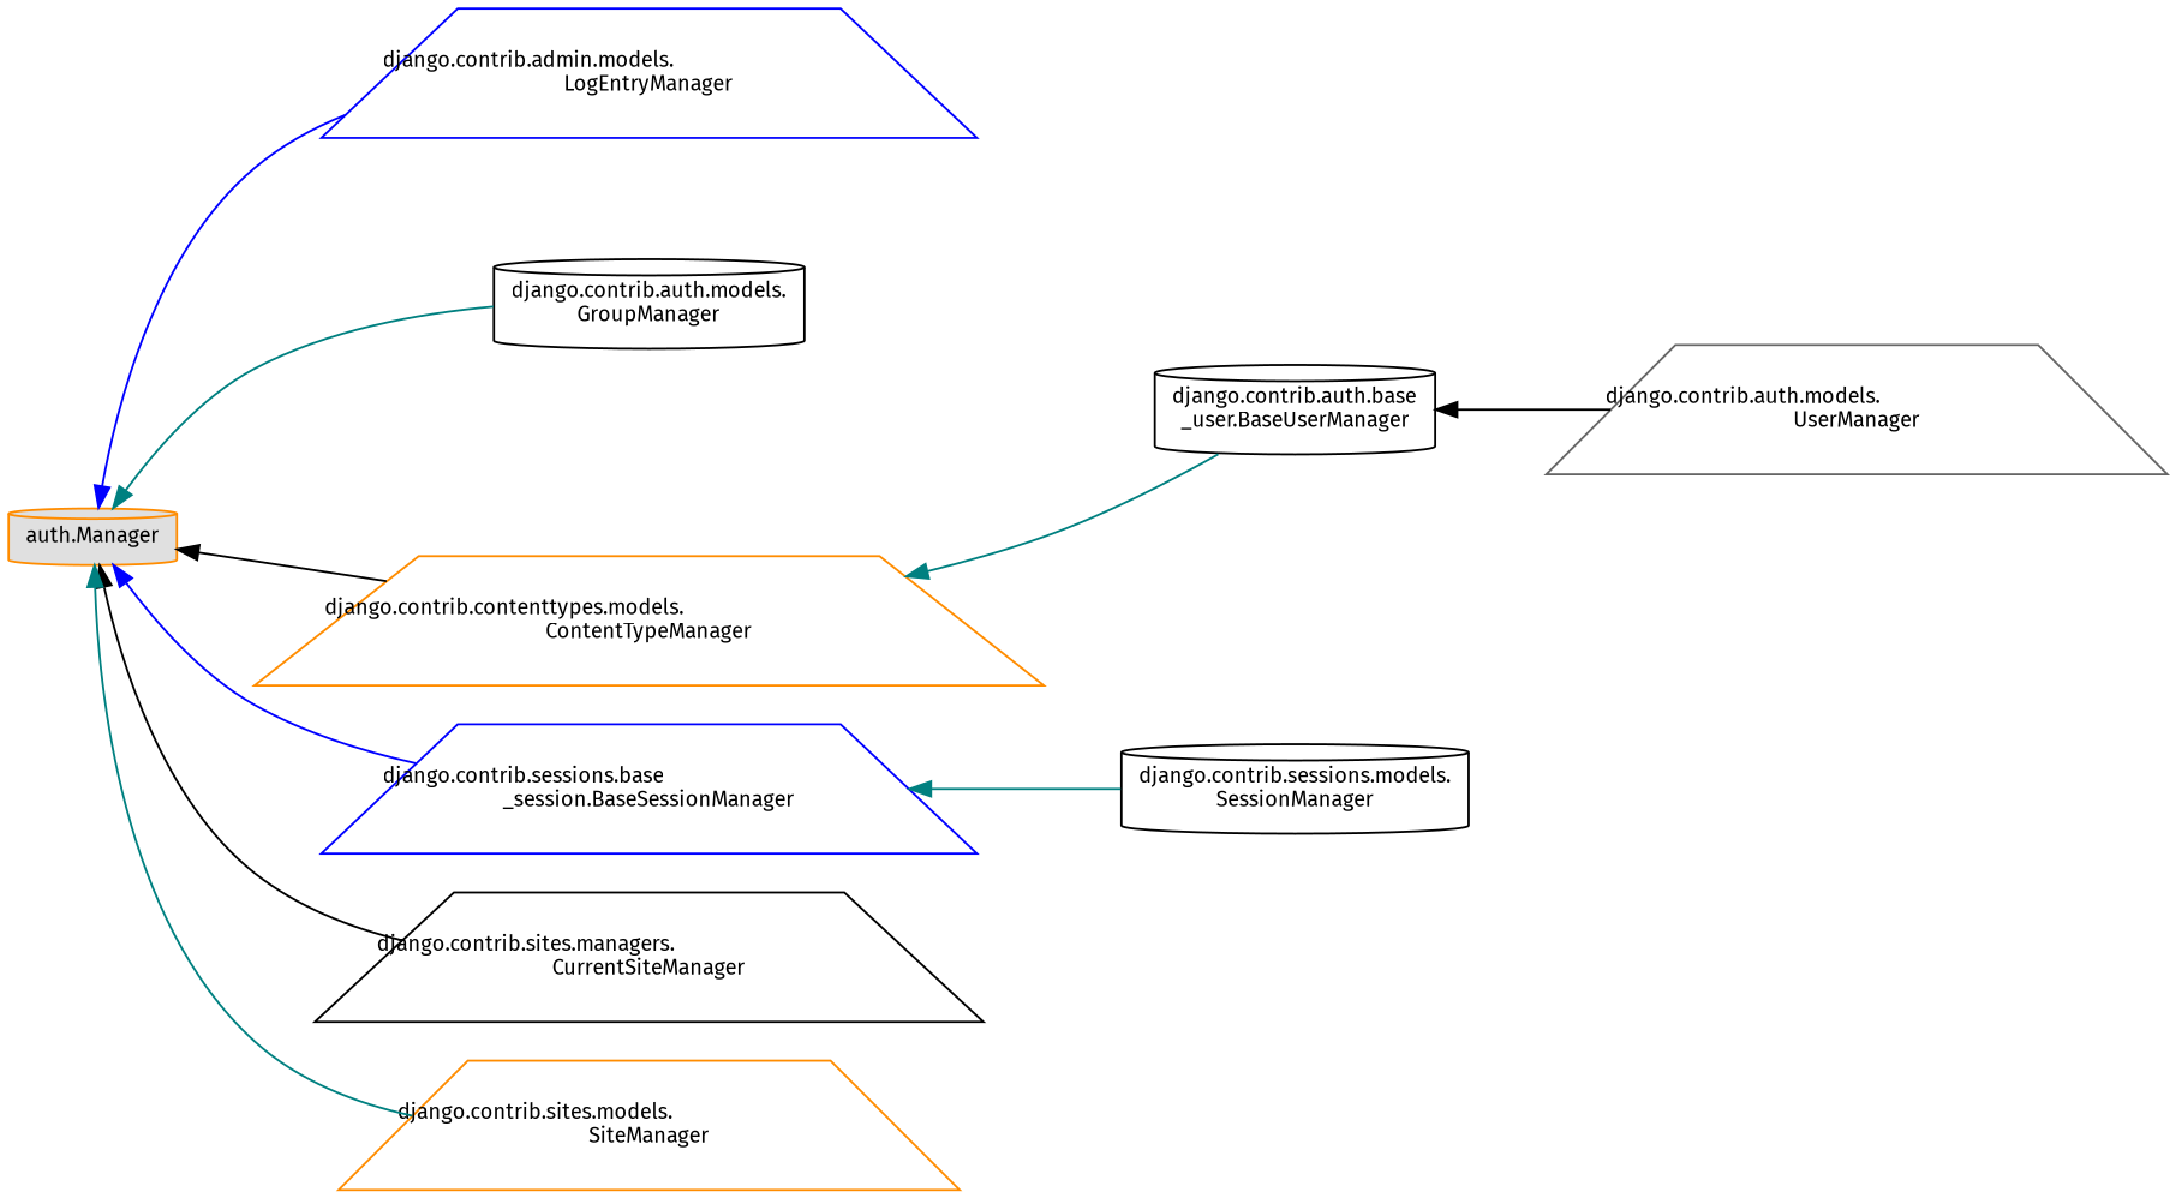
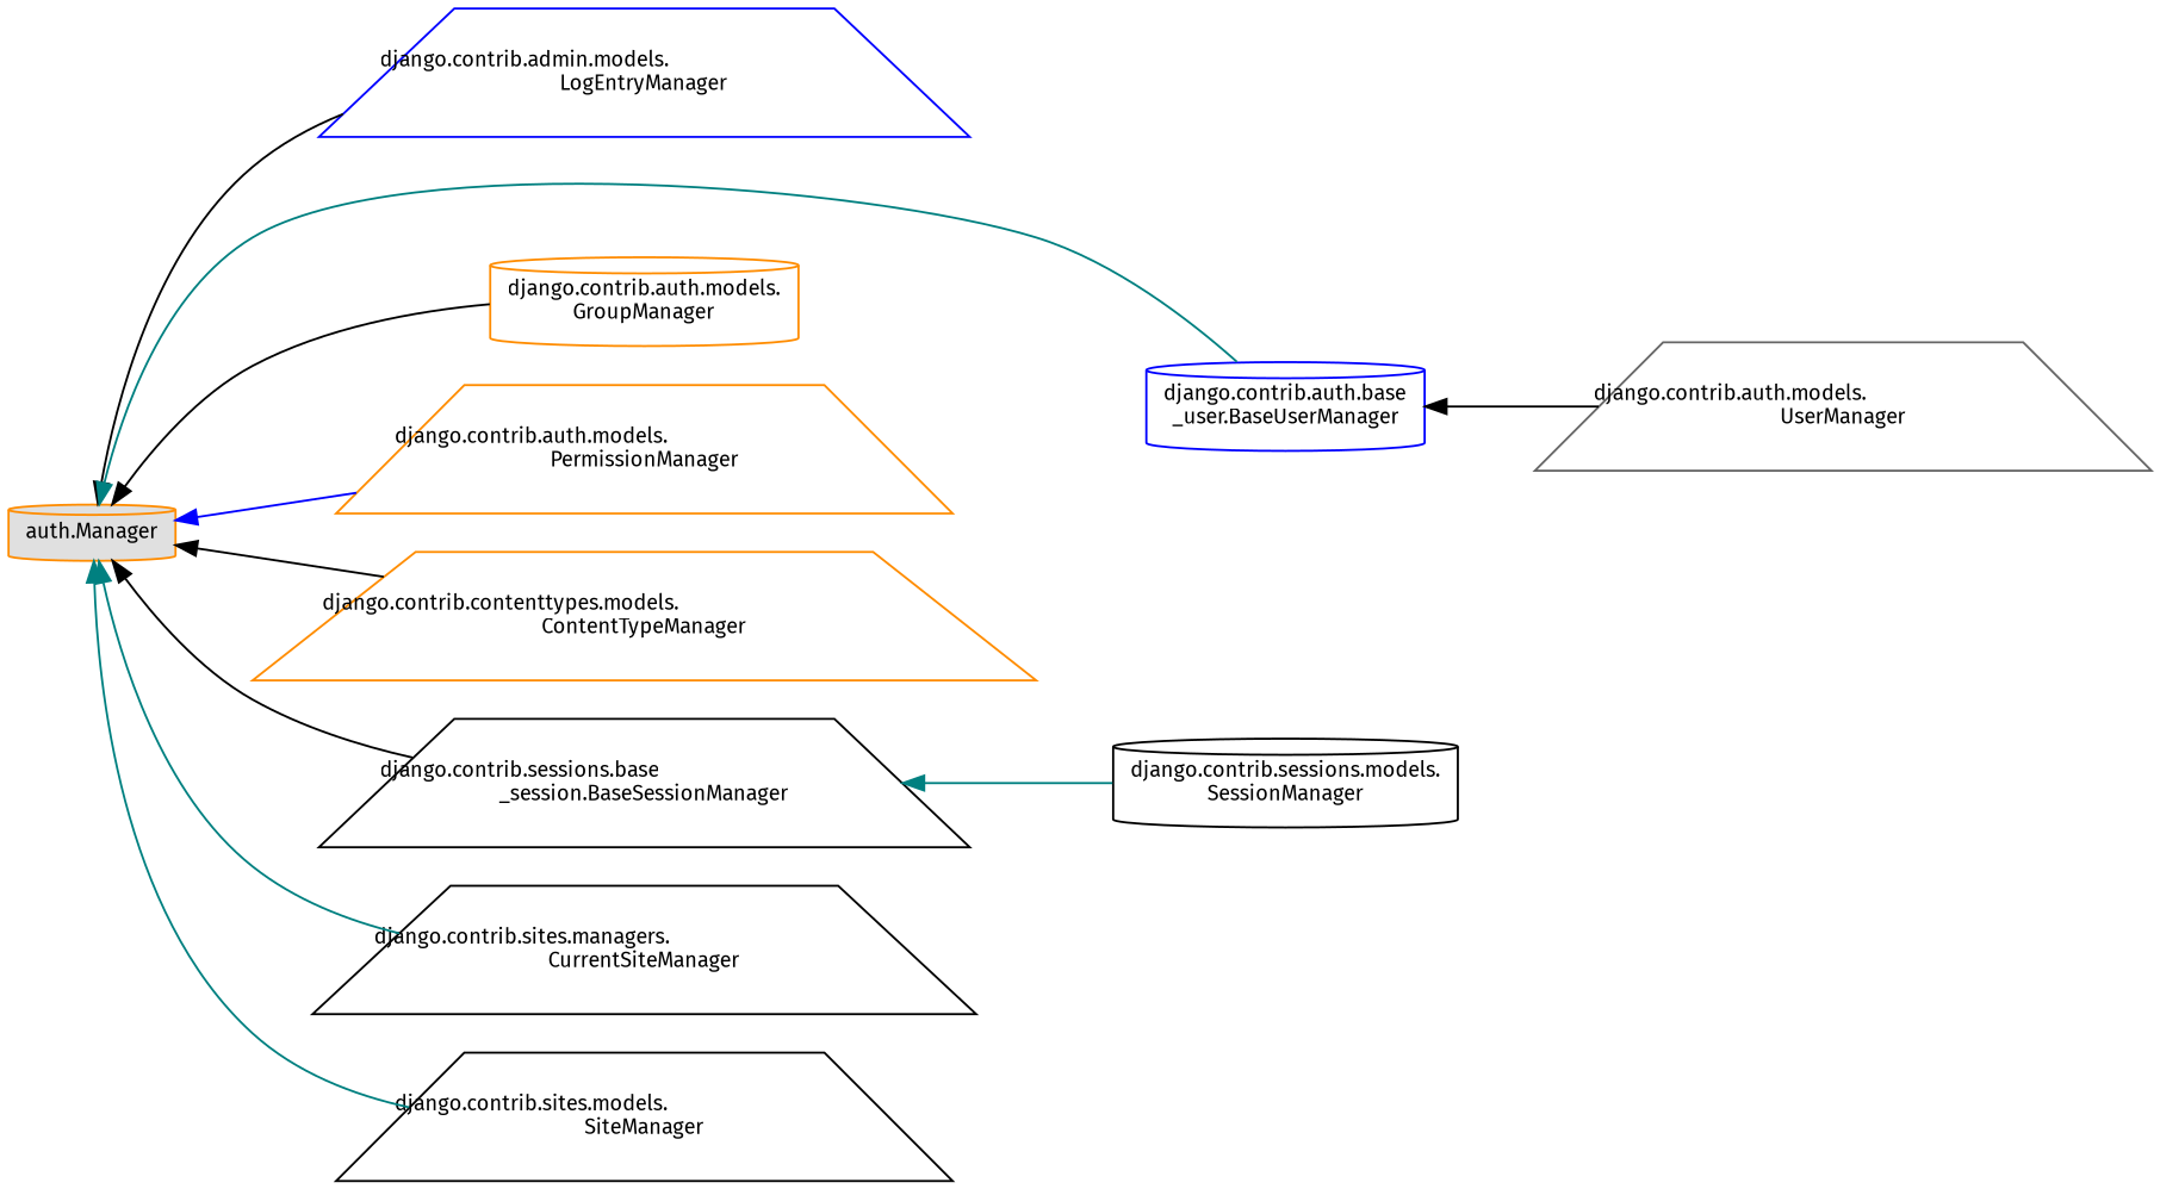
  digraph {
    fontname="Fira Sans"
    rankdir=LR
    node [color=darkorange fillcolor=white fontname="Fira Sans" fontsize=10 shape=trapezium style=filled]
    edge [color=teal dir=back fontname="Fira Sans" fontsize=10 labelfontname=Helvetica labelfontsize=10 style=solid]
    n1 [fillcolor="#E0E0E0" height=0.2 label="auth.Manager" shape=cylinder width=0.4]
    n2 [color=blue height=0.2 label="django.contrib.admin.models.\lLogEntryManager" width=0.4]
-   n3 [color=black height=0.2 label="django.contrib.auth.base\l_user.BaseUserManager" shape=cylinder width=0.4]
-   n4 [color=black height=0.2 label="django.contrib.auth.models.\lGroupManager" shape=cylinder width=0.4]
+   n3 [color=blue height=0.2 label="django.contrib.auth.base\l_user.BaseUserManager" shape=cylinder width=0.4]
+   n4 [height=0.2 label="django.contrib.auth.models.\lGroupManager" shape=cylinder width=0.4]
+   n5 [height=0.2 label="django.contrib.auth.models.\lPermissionManager" width=0.4]
    n6 [height=0.2 label="django.contrib.contenttypes.models.\lContentTypeManager" width=0.4]
-   n7 [color=blue height=0.2 label="django.contrib.sessions.base\l_session.BaseSessionManager" width=0.4]
+   n7 [color=black height=0.2 label="django.contrib.sessions.base\l_session.BaseSessionManager" width=0.4]
    n8 [color=black height=0.2 label="django.contrib.sites.managers.\lCurrentSiteManager" width=0.4]
-   n9 [height=0.2 label="django.contrib.sites.models.\lSiteManager" width=0.4]
+   n9 [color=black height=0.2 label="django.contrib.sites.models.\lSiteManager" width=0.4]
    n10 [color=gray40 height=0.2 label="django.contrib.auth.models.\lUserManager" width=0.4]
    n11 [color=black height=0.2 label="django.contrib.sessions.models.\lSessionManager" shape=cylinder width=0.4]
-   n1 -> n2 [color=blue]
-   n6 -> n3
-   n1 -> n4
+   n1 -> n2 [color=black]
+   n1 -> n3
+   n1 -> n4 [color=black]
+   n1 -> n5 [color=blue]
    n1 -> n6 [color=black]
-   n1 -> n7 [color=blue]
-   n1 -> n8 [color=black]
+   n1 -> n7 [color=black]
+   n1 -> n8
    n1 -> n9
    n3 -> n10 [color=black]
    n7 -> n11
  }
